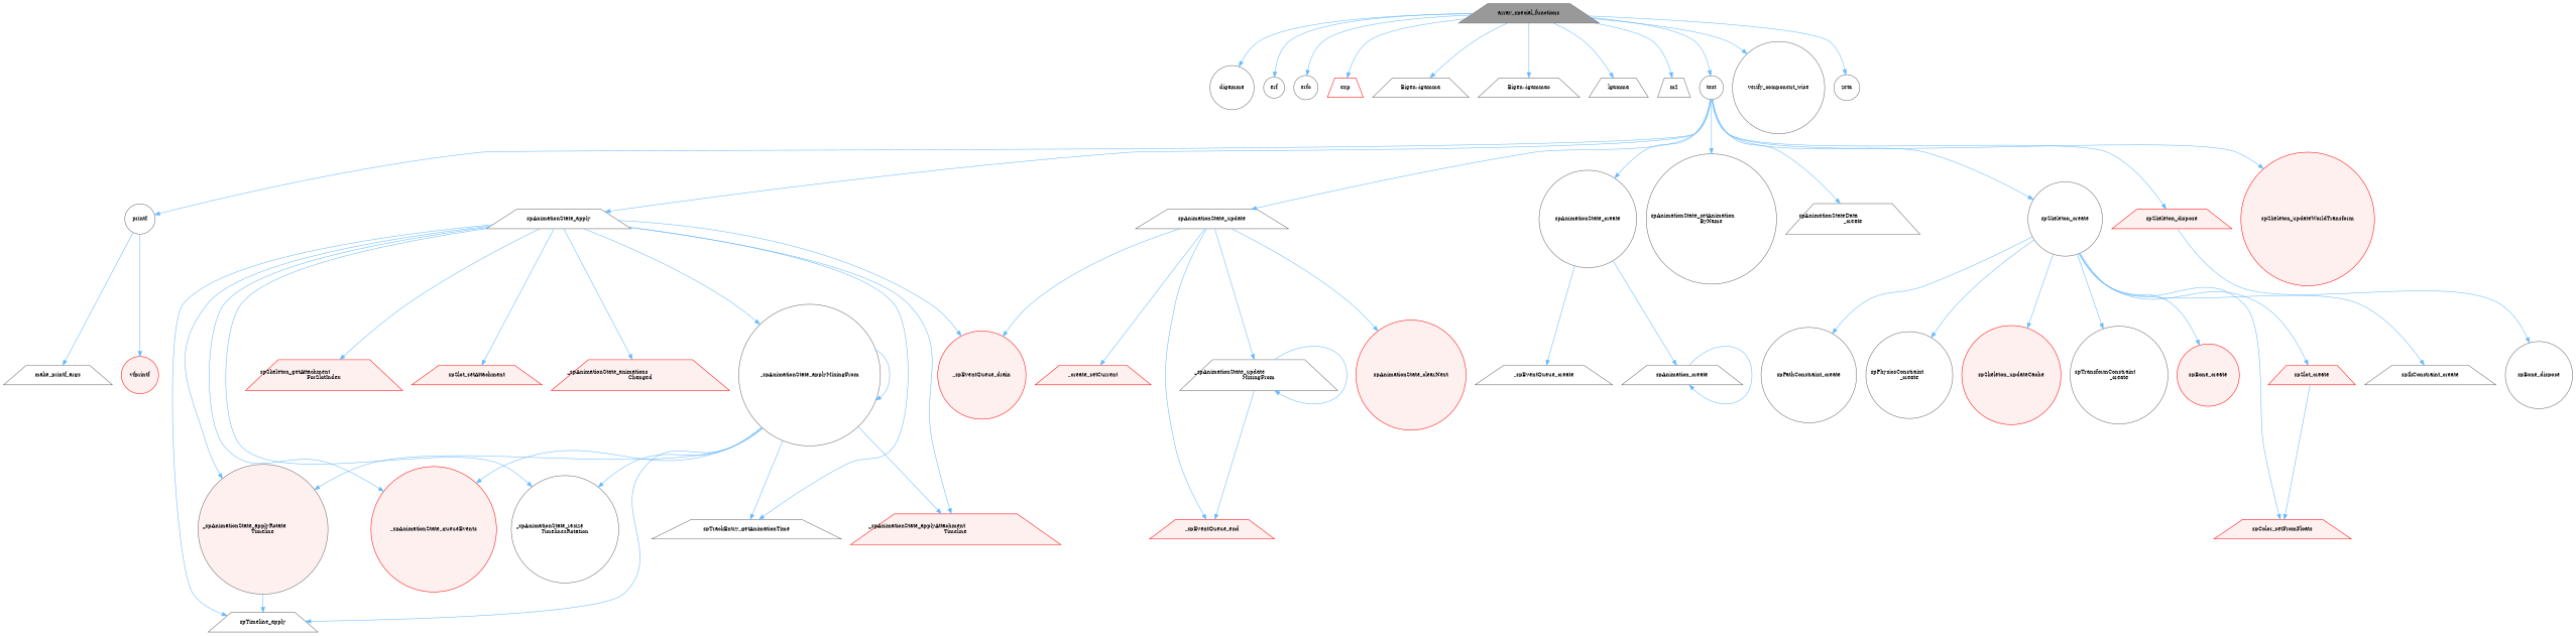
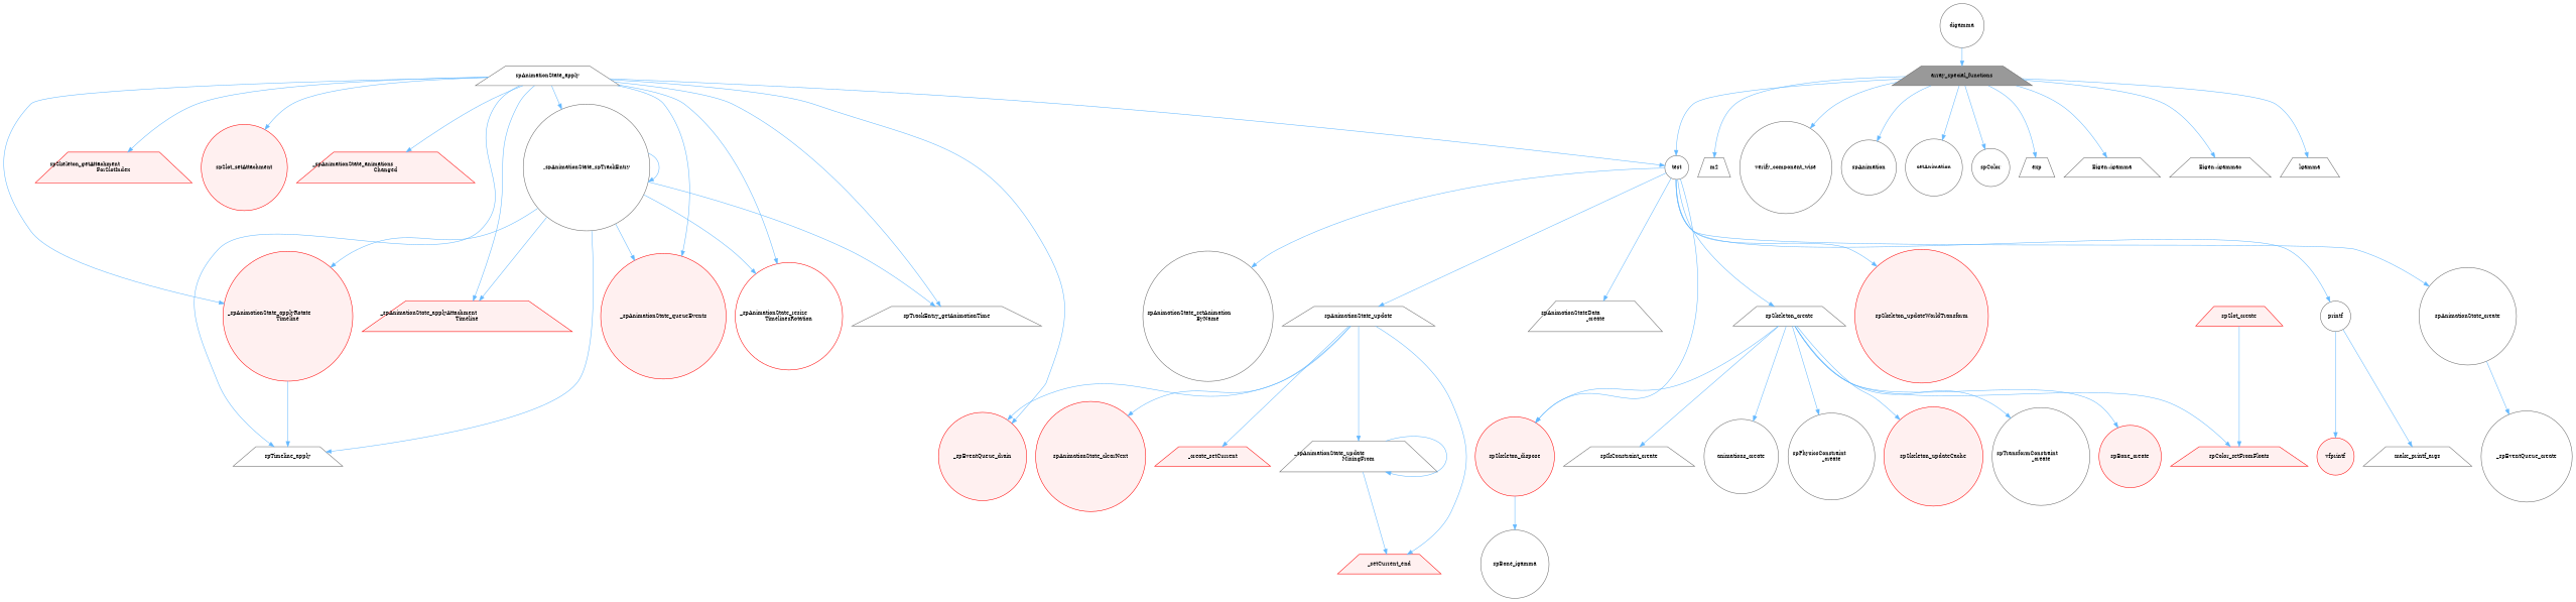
  digraph {
    fontname="DejaVu Serif"
    rankdir=TB
    node [color=grey40 fillcolor=white fontname="DejaVu Serif" fontsize=10 shape=circle style=filled]
    edge [color=steelblue1 fontname="DejaVu Serif" fontsize=10 labelfontname=Helvetica labelfontsize=10 style=solid]
    n1 [color=gray40 fillcolor=grey60 fontcolor=black height=0.2 label=array_special_functions shape=trapezium width=0.4]
    n2 [height=0.2 label=digamma width=0.4]
-   n3 [height=0.2 label=erf width=0.4]
-   n4 [height=0.2 label=erfc width=0.4]
-   n5 [color=red height=0.2 label=exp shape=trapezium width=0.4]
+   n3 [height=0.2 label=setAnimation width=0.4]
+   n4 [height=0.2 label=spColor width=0.4]
+   n5 [height=0.2 label=exp shape=trapezium width=0.4]
    n6 [height=0.2 label="Eigen::igamma" shape=trapezium width=0.4]
    n7 [height=0.2 label="Eigen::igammac" shape=trapezium width=0.4]
    n8 [height=0.2 label=lgamma shape=trapezium width=0.4]
    n9 [height=0.2 label=m2 shape=trapezium width=0.4]
    n10 [height=0.2 label=test width=0.4]
    n11 [height=0.2 label=verify_component_wise width=0.4]
-   n12 [height=0.2 label=zeta width=0.4]
+   n12 [height=0.2 label=spAnimation width=0.4]
    n13 [height=0.2 label=printf width=0.4]
    n14 [height=0.2 label=spAnimationState_apply shape=trapezium width=0.4]
    n15 [height=0.2 label=spAnimationState_create width=0.4]
    n16 [height=0.2 label="spAnimationState_setAnimation\lByName" width=0.4]
    n17 [height=0.2 label=spAnimationState_update shape=trapezium width=0.4]
    n18 [height=0.2 label="spAnimationStateData\l_create" shape=trapezium width=0.4]
-   n19 [height=0.2 label=spSkeleton_create width=0.4]
-   n20 [color=red fillcolor="#FFF0F0" height=0.2 label=spSkeleton_dispose shape=trapezium width=0.4]
+   n19 [height=0.2 label=spSkeleton_create shape=trapezium width=0.4]
+   n20 [color=red fillcolor="#FFF0F0" height=0.2 label=spSkeleton_dispose width=0.4]
    n21 [color=red fillcolor="#FFF0F0" height=0.2 label=spSkeleton_updateWorldTransform width=0.4]
    n22 [height=0.2 label=make_printf_args shape=trapezium width=0.4]
    n23 [color=red fillcolor="#FFF0F0" height=0.2 label=vfprintf width=0.4]
    n24 [color=red fillcolor="#FFF0F0" height=0.2 label="_spAnimationState_animations\lChanged" shape=trapezium width=0.4]
    n25 [color=red fillcolor="#FFF0F0" height=0.2 label="_spAnimationState_applyAttachment\lTimeline" shape=trapezium width=0.4]
-   n26 [height=0.2 label=_spAnimationState_applyMixingFrom width=0.4]
-   n27 [fillcolor="#FFF0F0" height=0.2 label="_spAnimationState_applyRotate\lTimeline" width=0.4]
+   n26 [height=0.2 label=_spAnimationState_spTrackEntry width=0.4]
+   n27 [color=red fillcolor="#FFF0F0" height=0.2 label="_spAnimationState_applyRotate\lTimeline" width=0.4]
    n28 [height=0.2 label=spTimeline_apply shape=trapezium width=0.4]
    n29 [color=red fillcolor="#FFF0F0" height=0.2 label=_spAnimationState_queueEvents width=0.4]
-   n30 [height=0.2 label="_spAnimationState_resize\lTimelinesRotation" width=0.4]
+   n30 [color=red height=0.2 label="_spAnimationState_resize\lTimelinesRotation" width=0.4]
    n31 [height=0.2 label=spTrackEntry_getAnimationTime shape=trapezium width=0.4]
    n32 [color=red fillcolor="#FFF0F0" height=0.2 label=_spEventQueue_drain width=0.4]
    n33 [color=red fillcolor="#FFF0F0" height=0.2 label="spSkeleton_getAttachment\lForSlotIndex" shape=trapezium width=0.4]
-   n34 [color=red fillcolor="#FFF0F0" height=0.2 label=spSlot_setAttachment shape=trapezium width=0.4]
-   n35 [height=0.2 label=_spEventQueue_create shape=trapezium width=0.4]
-   n36 [height=0.2 label=spAnimation_create shape=trapezium width=0.4]
+   n34 [color=red fillcolor="#FFF0F0" height=0.2 label=spSlot_setAttachment width=0.4]
+   n35 [height=0.2 label=_spEventQueue_create width=0.4]
    n37 [color=red fillcolor="#FFF0F0" height=0.2 label=_create_setCurrent shape=trapezium width=0.4]
    n38 [height=0.2 label="_spAnimationState_update\lMixingFrom" shape=trapezium width=0.4]
-   n39 [color=red fillcolor="#FFF0F0" height=0.2 label=_spEventQueue_end shape=trapezium width=0.4]
+   n39 [color=red fillcolor="#FFF0F0" height=0.2 label=_setCurrent_end shape=trapezium width=0.4]
    n40 [color=red fillcolor="#FFF0F0" height=0.2 label=spAnimationState_clearNext width=0.4]
    n41 [color=red fillcolor="#FFF0F0" height=0.2 label=spBone_create width=0.4]
    n42 [color=red fillcolor="#FFF0F0" height=0.2 label=spColor_setFromFloats shape=trapezium width=0.4]
    n43 [height=0.2 label=spIkConstraint_create shape=trapezium width=0.4]
-   n44 [height=0.2 label=spPathConstraint_create width=0.4]
+   n44 [height=0.2 label=animations_create width=0.4]
    n45 [height=0.2 label="spPhysicsConstraint\l_create" width=0.4]
    n46 [color=red fillcolor="#FFF0F0" height=0.2 label=spSkeleton_updateCache width=0.4]
    n47 [color=red fillcolor="#FFF0F0" height=0.2 label=spSlot_create shape=trapezium width=0.4]
    n48 [height=0.2 label="spTransformConstraint\l_create" width=0.4]
-   n49 [height=0.2 label=spBone_dispose width=0.4]
-   n1 -> n2
+   n49 [height=0.2 label=spBone_igamma width=0.4]
+   n2 -> n1
    n1 -> n3
    n1 -> n4
    n1 -> n5
    n1 -> n6
    n1 -> n7
    n1 -> n8
    n1 -> n9
    n1 -> n10
    n1 -> n11
    n1 -> n12
    n10 -> n13
-   n10 -> n14
+   n14 -> n10
    n10 -> n15
    n10 -> n16
    n10 -> n17
    n10 -> n18
    n10 -> n19
    n10 -> n20
    n10 -> n21
    n13 -> n22
    n13 -> n23
    n14 -> n24
    n14 -> n25
    n14 -> n26
    n14 -> n27
    n14 -> n28
    n14 -> n29
    n14 -> n30
    n14 -> n31
    n14 -> n32
    n14 -> n33
    n14 -> n34
    n15 -> n35
-   n15 -> n36
    n17 -> n32
    n17 -> n37
    n17 -> n38
    n17 -> n39
    n17 -> n40
    n19 -> n41
    n19 -> n42
    n19 -> n43
    n19 -> n44
    n19 -> n45
    n19 -> n46
-   n19 -> n47
+   n19 -> n20
    n19 -> n48
    n20 -> n49
    n26 -> n25
    n26 -> n26
    n26 -> n27
    n26 -> n28
    n26 -> n29
    n26 -> n30
    n26 -> n31
    n27 -> n28
-   n36 -> n36
    n38 -> n38
    n38 -> n39
    n47 -> n42
  }
